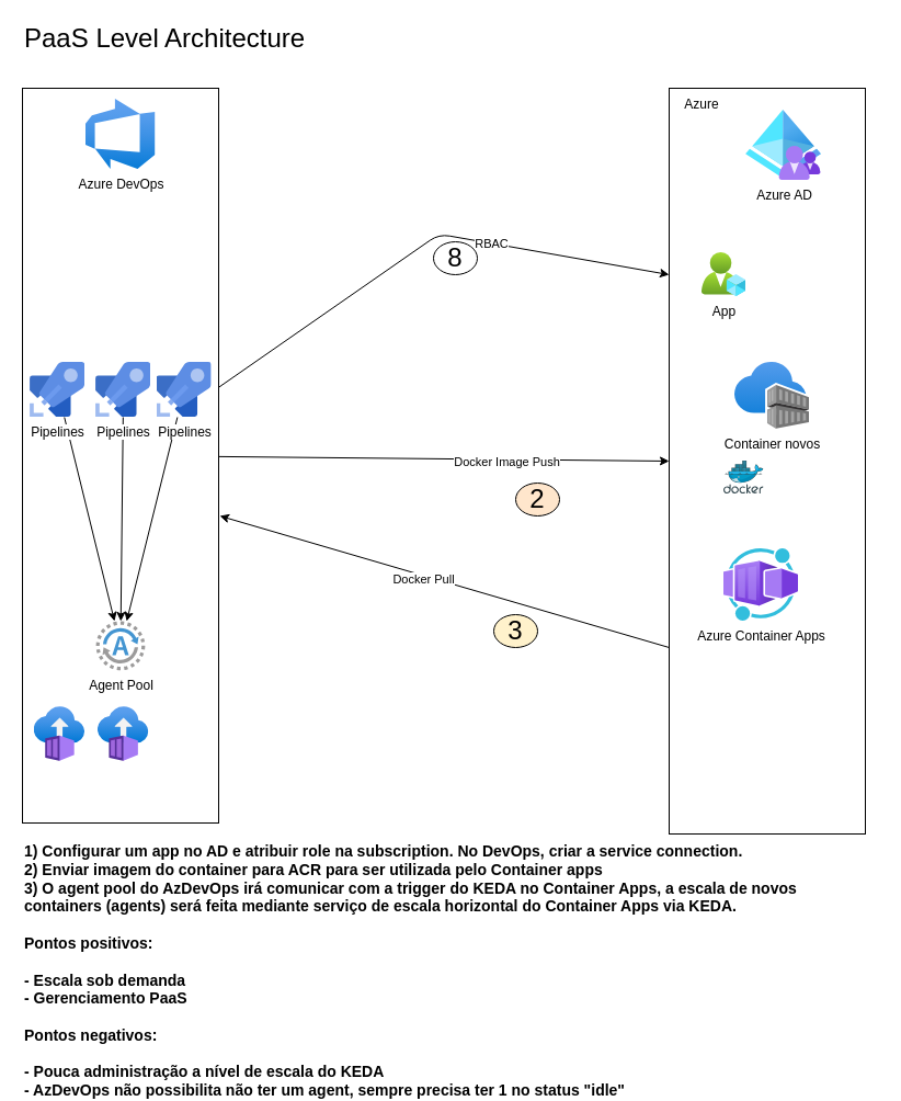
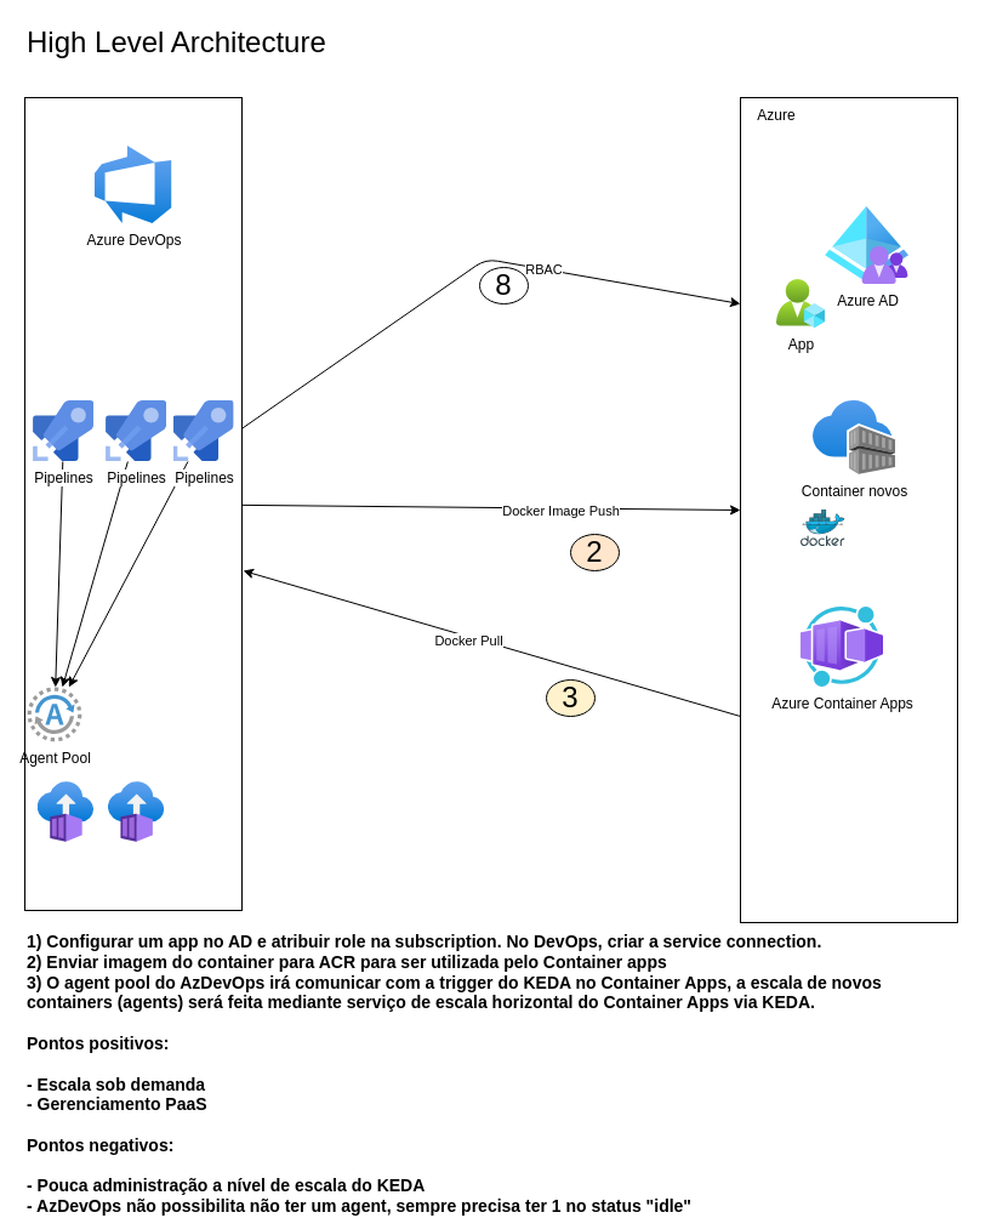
  <mxCell id="0" />
  <mxCell id="1" parent="0" />
  <mxCell id="2" style="edgeStyle=none;html=1;entryX=0;entryY=0.25;entryDx=0;entryDy=0;" edge="1" parent="1" source="6" target="9"><mxGeometry relative="1" as="geometry"><Array as="points"><mxPoint x="400" y="213" /></Array></mxGeometry></mxCell>
  <mxCell id="3" value="RBAC" style="edgeLabel;html=1;align=center;verticalAlign=middle;resizable=0;points=[];" vertex="1" connectable="0" parent="2"><mxGeometry x="0.279" relative="1" as="geometry"><mxPoint as="offset" /></mxGeometry></mxCell>
  <mxCell id="4" style="edgeStyle=none;html=1;entryX=0;entryY=0.5;entryDx=0;entryDy=0;" edge="1" parent="1" source="6" target="9"><mxGeometry relative="1" as="geometry" /></mxCell>
  <mxCell id="5" value="Docker Image Push" style="edgeLabel;html=1;align=center;verticalAlign=middle;resizable=0;points=[];" vertex="1" connectable="0" parent="4"><mxGeometry x="0.282" y="-2" relative="1" as="geometry"><mxPoint as="offset" /></mxGeometry></mxCell>
  <mxCell id="6" value="" style="rounded=0;whiteSpace=wrap;html=1;" vertex="1" parent="1"><mxGeometry x="20" y="80" width="179" height="670" as="geometry" /></mxCell>
  <mxCell id="7" style="edgeStyle=none;html=1;exitX=0;exitY=0.75;exitDx=0;exitDy=0;" edge="1" parent="1" source="9"><mxGeometry relative="1" as="geometry"><mxPoint x="200" y="470" as="targetPoint" /></mxGeometry></mxCell>
  <mxCell id="8" value="Docker Pull" style="edgeLabel;html=1;align=center;verticalAlign=middle;resizable=0;points=[];" vertex="1" connectable="0" parent="7"><mxGeometry x="0.092" y="3" relative="1" as="geometry"><mxPoint as="offset" /></mxGeometry></mxCell>
  <mxCell id="9" value="" style="rounded=0;whiteSpace=wrap;html=1;" vertex="1" parent="1"><mxGeometry x="610" y="80" width="179" height="680" as="geometry" /></mxCell>
- <mxCell id="10" value="Azure DevOps" style="aspect=fixed;html=1;points=[];align=center;image;fontSize=12;image=img/lib/azure2/devops/Azure_DevOps.svg;" parent="1" vertex="1"><mxGeometry x="77.5" y="90" width="64" height="64" as="geometry" /></mxCell>
+ <mxCell id="10" value="Azure DevOps" style="aspect=fixed;html=1;points=[];align=center;image;fontSize=12;image=img/lib/azure2/devops/Azure_DevOps.svg;" parent="1" vertex="1"><mxGeometry x="77.5" y="120" width="64" height="64" as="geometry" /></mxCell>
  <mxCell id="11" value="" style="sketch=0;aspect=fixed;html=1;points=[];align=center;image;fontSize=12;image=img/lib/mscae/Docker.svg;" vertex="1" parent="1"><mxGeometry x="660" y="420" width="36.59" height="30" as="geometry" /></mxCell>
- <mxCell id="12" value="Azure AD" style="aspect=fixed;html=1;points=[];align=center;image;fontSize=12;image=img/lib/azure2/identity/Azure_AD_B2C.svg;" vertex="1" parent="1"><mxGeometry x="680" y="100" width="69" height="64" as="geometry" /></mxCell>
+ <mxCell id="12" value="Azure AD" style="aspect=fixed;html=1;points=[];align=center;image;fontSize=12;image=img/lib/azure2/identity/Azure_AD_B2C.svg;" vertex="1" parent="1"><mxGeometry x="680" y="170" width="69" height="64" as="geometry" /></mxCell>
  <mxCell id="13" value="App" style="aspect=fixed;html=1;points=[];align=center;image;fontSize=12;image=img/lib/azure2/intune/Azure_AD_Roles_and_Administrators.svg;" vertex="1" parent="1"><mxGeometry x="640" y="230" width="40" height="40" as="geometry" /></mxCell>
  <mxCell id="14" value="Azure" style="text;html=1;strokeColor=none;fillColor=none;align=center;verticalAlign=middle;whiteSpace=wrap;rounded=0;" vertex="1" parent="1"><mxGeometry x="610" y="80" width="60" height="30" as="geometry" /></mxCell>
  <mxCell id="15" value="Container novos" style="aspect=fixed;html=1;points=[];align=center;image;fontSize=12;image=img/lib/azure2/containers/Container_Registries.svg;" vertex="1" parent="1"><mxGeometry x="670" y="330" width="68" height="61" as="geometry" /></mxCell>
  <mxCell id="16" value="Azure Container Apps" style="aspect=fixed;html=1;points=[];align=center;image;fontSize=12;image=img/lib/azure2/other/Worker_Container_App.svg;" vertex="1" parent="1"><mxGeometry x="660" y="500" width="68" height="66" as="geometry" /></mxCell>
  <mxCell id="17" value="" style="shape=image;verticalLabelPosition=bottom;labelBackgroundColor=default;verticalAlign=top;aspect=fixed;imageAspect=0;image=https://keda.sh/img/logos/keda-horizontal-color.png;" vertex="1" parent="1"><mxGeometry x="647.27" y="596" width="113.46" height="48" as="geometry" /></mxCell>
- <mxCell id="18" value="Agent Pool" style="shadow=0;dashed=0;html=1;strokeColor=none;fillColor=#4495D1;labelPosition=center;verticalLabelPosition=bottom;verticalAlign=top;align=center;outlineConnect=0;shape=mxgraph.veeam.2d.agent;pointerEvents=1;" vertex="1" parent="1"><mxGeometry x="87.1" y="566" width="44.8" height="44.8" as="geometry" /></mxCell>
+ <mxCell id="18" value="Agent Pool" style="shadow=0;dashed=0;html=1;strokeColor=none;fillColor=#4495D1;labelPosition=center;verticalLabelPosition=bottom;verticalAlign=top;align=center;outlineConnect=0;shape=mxgraph.veeam.2d.agent;pointerEvents=1;" vertex="1" parent="1"><mxGeometry x="22.1" y="566" width="44.8" height="44.8" as="geometry" /></mxCell>
  <mxCell id="19" value="" style="aspect=fixed;html=1;points=[];align=center;image;fontSize=12;image=img/lib/azure2/containers/Container_Instances.svg;" vertex="1" parent="1"><mxGeometry x="30.72" y="644" width="46.38" height="50" as="geometry" /></mxCell>
- <mxCell id="20" value="&lt;font style=&quot;font-size: 24px;&quot;&gt;PaaS Level Architecture&lt;/font&gt;" style="text;html=1;strokeColor=none;fillColor=none;align=left;verticalAlign=middle;whiteSpace=wrap;rounded=0;" vertex="1" parent="1"><mxGeometry x="20" y="20" width="393" height="30" as="geometry" /></mxCell>
+ <mxCell id="20" value="&lt;font style=&quot;font-size: 24px;&quot;&gt;High Level Architecture&lt;/font&gt;" style="text;html=1;strokeColor=none;fillColor=none;align=left;verticalAlign=middle;whiteSpace=wrap;rounded=0;" vertex="1" parent="1"><mxGeometry x="20" y="20" width="393" height="30" as="geometry" /></mxCell>
  <mxCell id="21" value="8" style="ellipse;whiteSpace=wrap;html=1;fontSize=24;" vertex="1" parent="1"><mxGeometry x="395" y="220" width="40" height="30" as="geometry" /></mxCell>
  <mxCell id="22" value="2" style="ellipse;whiteSpace=wrap;html=1;fontSize=24;fillColor=#ffe6cc;" vertex="1" parent="1"><mxGeometry x="470" y="440" width="40" height="30" as="geometry" /></mxCell>
  <mxCell id="23" style="edgeStyle=none;html=1;fontSize=24;" edge="1" parent="1" source="24" target="18"><mxGeometry relative="1" as="geometry" /></mxCell>
  <mxCell id="24" value="Pipelines" style="sketch=0;aspect=fixed;html=1;points=[];align=center;image;fontSize=12;image=img/lib/mscae/Azure_Pipelines.svg;" vertex="1" parent="1"><mxGeometry x="87.1" y="330" width="50" height="50" as="geometry" /></mxCell>
  <mxCell id="25" style="edgeStyle=none;html=1;fontSize=24;" edge="1" parent="1" source="26" target="18"><mxGeometry relative="1" as="geometry" /></mxCell>
  <mxCell id="26" value="Pipelines" style="sketch=0;aspect=fixed;html=1;points=[];align=center;image;fontSize=12;image=img/lib/mscae/Azure_Pipelines.svg;" vertex="1" parent="1"><mxGeometry x="142.62" y="330" width="50" height="50" as="geometry" /></mxCell>
  <mxCell id="27" style="edgeStyle=none;html=1;fontSize=24;" edge="1" parent="1" source="28" target="18"><mxGeometry relative="1" as="geometry" /></mxCell>
  <mxCell id="28" value="Pipelines" style="sketch=0;aspect=fixed;html=1;points=[];align=center;image;fontSize=12;image=img/lib/mscae/Azure_Pipelines.svg;" vertex="1" parent="1"><mxGeometry x="27.1" y="330" width="50" height="50" as="geometry" /></mxCell>
  <mxCell id="29" value="3" style="ellipse;whiteSpace=wrap;html=1;fontSize=24;fillColor=#fff2cc;" vertex="1" parent="1"><mxGeometry x="450" y="560" width="40" height="30" as="geometry" /></mxCell>
  <mxCell id="30" value="&lt;font style=&quot;&quot;&gt;&lt;b style=&quot;&quot;&gt;&lt;font style=&quot;font-size: 14px;&quot;&gt;&lt;font style=&quot;&quot;&gt;&lt;font style=&quot;&quot;&gt;&lt;font style=&quot;&quot;&gt;1) Configurar um app no AD e atribuir role na subscription. No DevOps, criar a service connection.&lt;br&gt;2) Enviar imagem do container para ACR para ser utilizada pelo Container apps&lt;br&gt;&lt;/font&gt;3) O agent pool do AzDevOps irá comunicar com a trigger do KEDA no Container Apps, a escala de novos containers (agents) será feita mediante serviço de escala horizontal do Container Apps via KEDA.&lt;br&gt;&lt;/font&gt;&lt;br&gt;Pontos positivos:&lt;br&gt;&lt;/font&gt;&lt;br&gt;- Escala sob demanda&lt;br&gt;- Gerenciamento PaaS&lt;br&gt;&lt;br&gt;Pontos negativos:&lt;br&gt;&lt;br&gt;- Pouca administração a nível de escala do KEDA&lt;br&gt;&lt;/font&gt;&lt;font style=&quot;font-size: 14px;&quot;&gt;- AzDevOps não possibilita não ter um agent, sempre precisa ter 1 no status &quot;idle&quot;&lt;/font&gt;&lt;br&gt;&lt;/b&gt;&lt;/font&gt;" style="text;html=1;strokeColor=none;fillColor=none;align=left;verticalAlign=middle;whiteSpace=wrap;rounded=0;" vertex="1" parent="1"><mxGeometry x="20" y="850" width="780" height="70" as="geometry" /></mxCell>
  <mxCell id="31" value="" style="aspect=fixed;html=1;points=[];align=center;image;fontSize=12;image=img/lib/azure2/containers/Container_Instances.svg;" vertex="1" parent="1"><mxGeometry x="88.91" y="644" width="46.38" height="50" as="geometry" /></mxCell>
